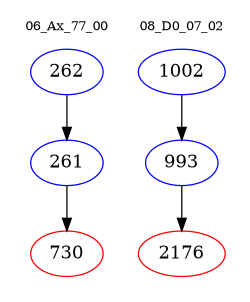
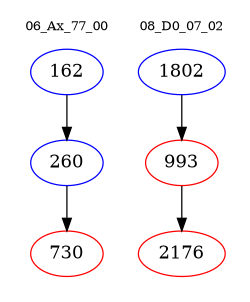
  digraph {
    node [color=blue]
    edge [color=black]
-   n1 [label=262]
-   n2 [label=261]
+   n1 [label=162]
+   n2 [label=260]
    n3 [color=red label=730]
-   n4 [label=1002]
-   n5 [label=993]
+   n4 [label=1802]
+   n5 [color=red label=993]
    n6 [color=red label=2176]
    subgraph cluster_1 {
      color=white
      fontsize=10
      label="06_Ax_77_00"
      n1
      n2
      n3
    }
    subgraph cluster_2 {
      color=white
      fontsize=10
      label="08_D0_07_02"
      n4
      n5
      n6
    }
    n1 -> n2
    n2 -> n3
    n4 -> n5
    n5 -> n6
  }
